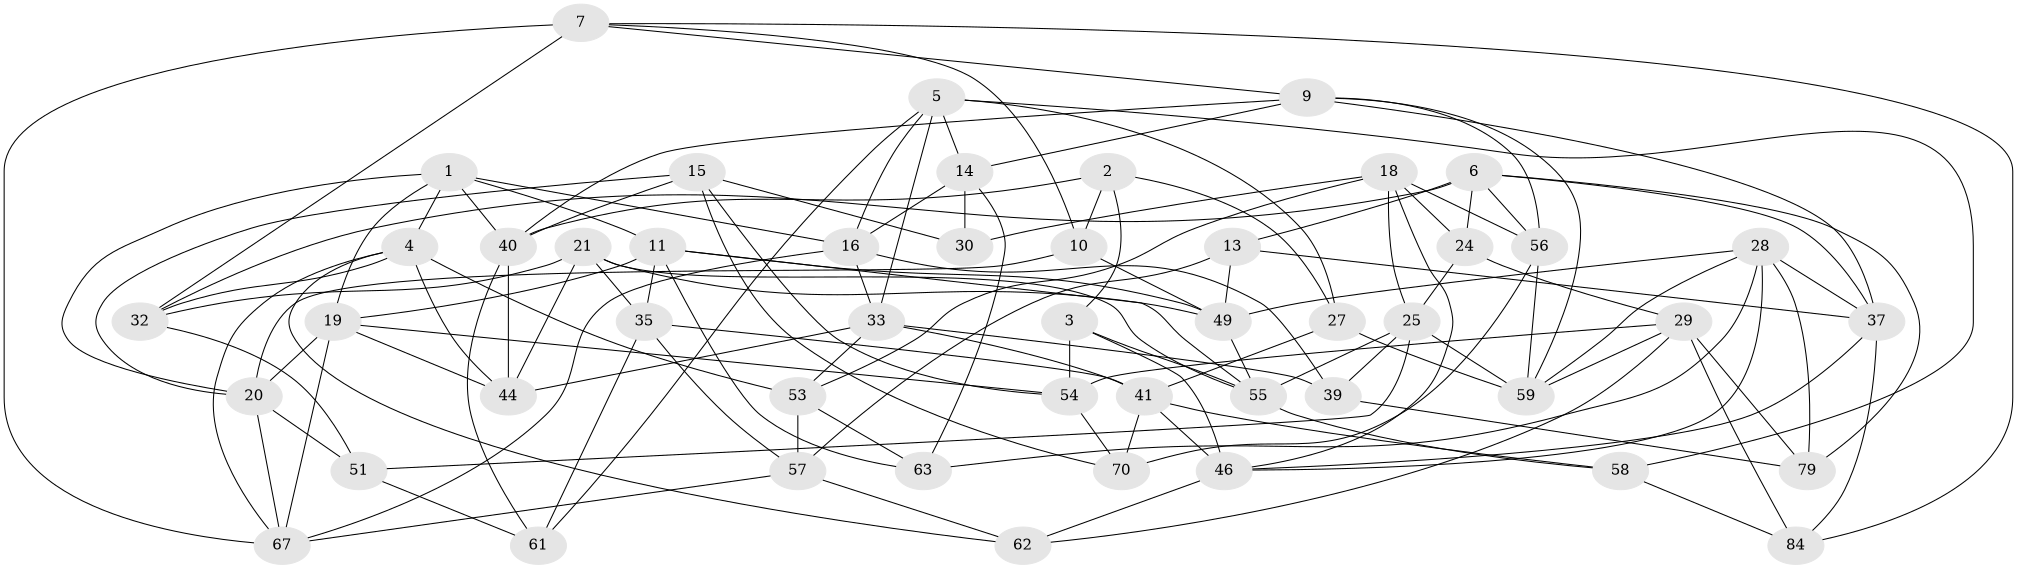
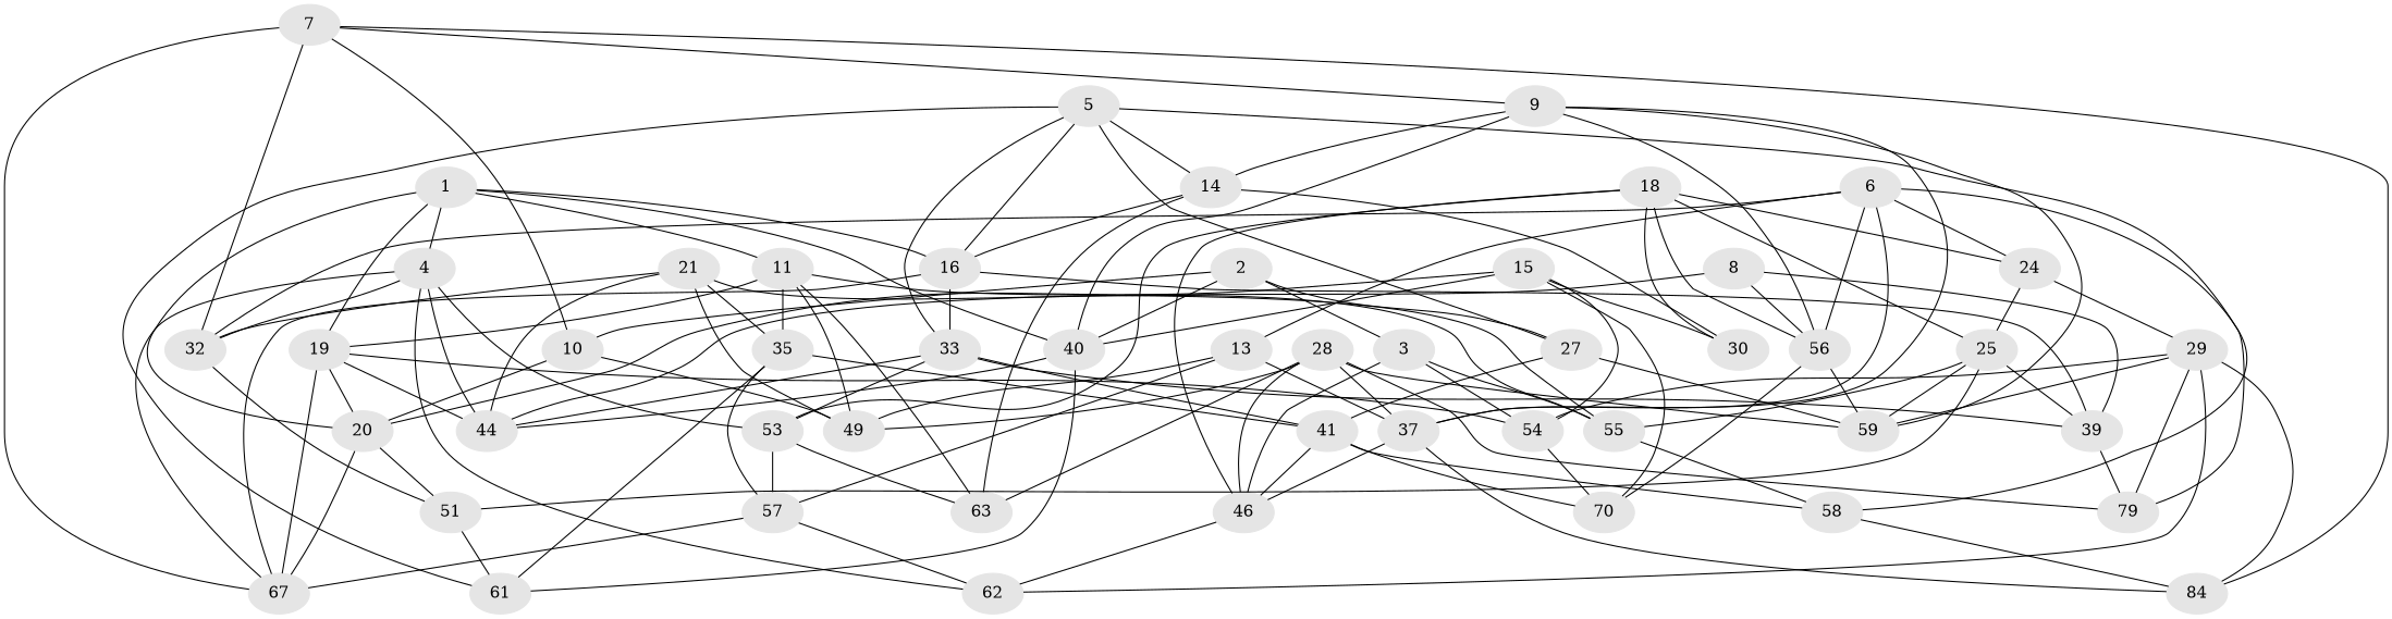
  graph {
    node [color=gray90 style=filled]
    1 [super="+50"]
    4 [super="+22"]
    11 [super="+12"]
    16 [super="+83"]
    19 [super="+85"]
    20 [super="+86"]
    40 [super="+45"]
    32 [super="+66"]
    44 [super="+48"]
    53 [super="+73"]
    62
    67 [super="+74"]
    55 [super="+82"]
    49 [super="+78"]
    35 [super="+36"]
    63
    33 [super="+38"]
    39 [super="+76"]
    54 [super="+81"]
    51
    61
    2
    3
    10 [super="+26"]
    27
    46 [super="+80"]
    59 [super="+65"]
    41 [super="+68"]
    70
    58
    57 [super="+75"]
    5 [super="+43"]
    14 [super="+60"]
    30
    84
    6 [super="+69"]
    13
    24
    37 [super="+72"]
    56 [super="+71"]
    79
    25 [super="+64"]
    29 [super="+31"]
    7 [super="+52"]
    9 [super="+17"]
+   8
    15 [super="+42"]
    18 [super="+34"]
    21 [super="+47"]
    28 [super="+77"]
    1 -- 4
    1 -- 11
    1 -- 16
    1 -- 19
    1 -- 20
    1 -- 40
    4 -- 32
    4 -- 44
    4 -- 53
    4 -- 62
    4 -- 67
    11 -- 19
    11 -- 55
    11 -- 49
    11 -- 35
    11 -- 63
    16 -- 67
    16 -- 33
    16 -- 39
    19 -- 20
    19 -- 44
    19 -- 67
    19 -- 54
    20 -- 67
    20 -- 51
    40 -- 44
    40 -- 61
    32 -- 51
    53 -- 63
    53 -- 57 [weight=2]
    55 -- 58
-   49 -- 55
    35 -- 61
    35 -- 41
    35 -- 57
    33 -- 44
    33 -- 53
    33 -- 39
    33 -- 41
    39 -- 79
    54 -- 70
    51 -- 61
    2 -- 40
    2 -- 3
    2 -- 10
    2 -- 27
    3 -- 55
    3 -- 54
    3 -- 46
    10 -- 20
    10 -- 49
    27 -- 59
    27 -- 41
    46 -- 62
    41 -- 46
    41 -- 70
    41 -- 58
    58 -- 84
    57 -- 62
    57 -- 67
    5 -- 16
    5 -- 33
    5 -- 61
    5 -- 27
    5 -- 58
    5 -- 14
    14 -- 16
    14 -- 63
    14 -- 30 [weight=2]
    6 -- 32
    6 -- 13
    6 -- 24
    6 -- 37
    6 -- 56
    6 -- 79
    13 -- 49
    13 -- 57
    13 -- 37
    24 -- 25
    24 -- 29
    37 -- 46
    37 -- 84
    56 -- 59
    56 -- 70
    25 -- 55
    25 -- 39
    25 -- 51
    25 -- 59
    29 -- 62
    29 -- 54
    29 -- 59
    29 -- 84
    29 -- 79
    7 -- 32 [weight=2]
    7 -- 67
    7 -- 10
    7 -- 84
    7 -- 9
    9 -- 40
    9 -- 59
    9 -- 14
    9 -- 37
    9 -- 56
+   8 -- 44
+   8 -- 39
+   8 -- 56
    15 -- 20
    15 -- 40
    15 -- 54 [weight=2]
    15 -- 70
    15 -- 30
    18 -- 53
    18 -- 46
    18 -- 30
    18 -- 24
    18 -- 56
    18 -- 25
    21 -- 32
    21 -- 44
    21 -- 55
    21 -- 49
    21 -- 35 [weight=2]
    28 -- 49
    28 -- 63
    28 -- 46
    28 -- 59
    28 -- 37
    28 -- 79
  }
